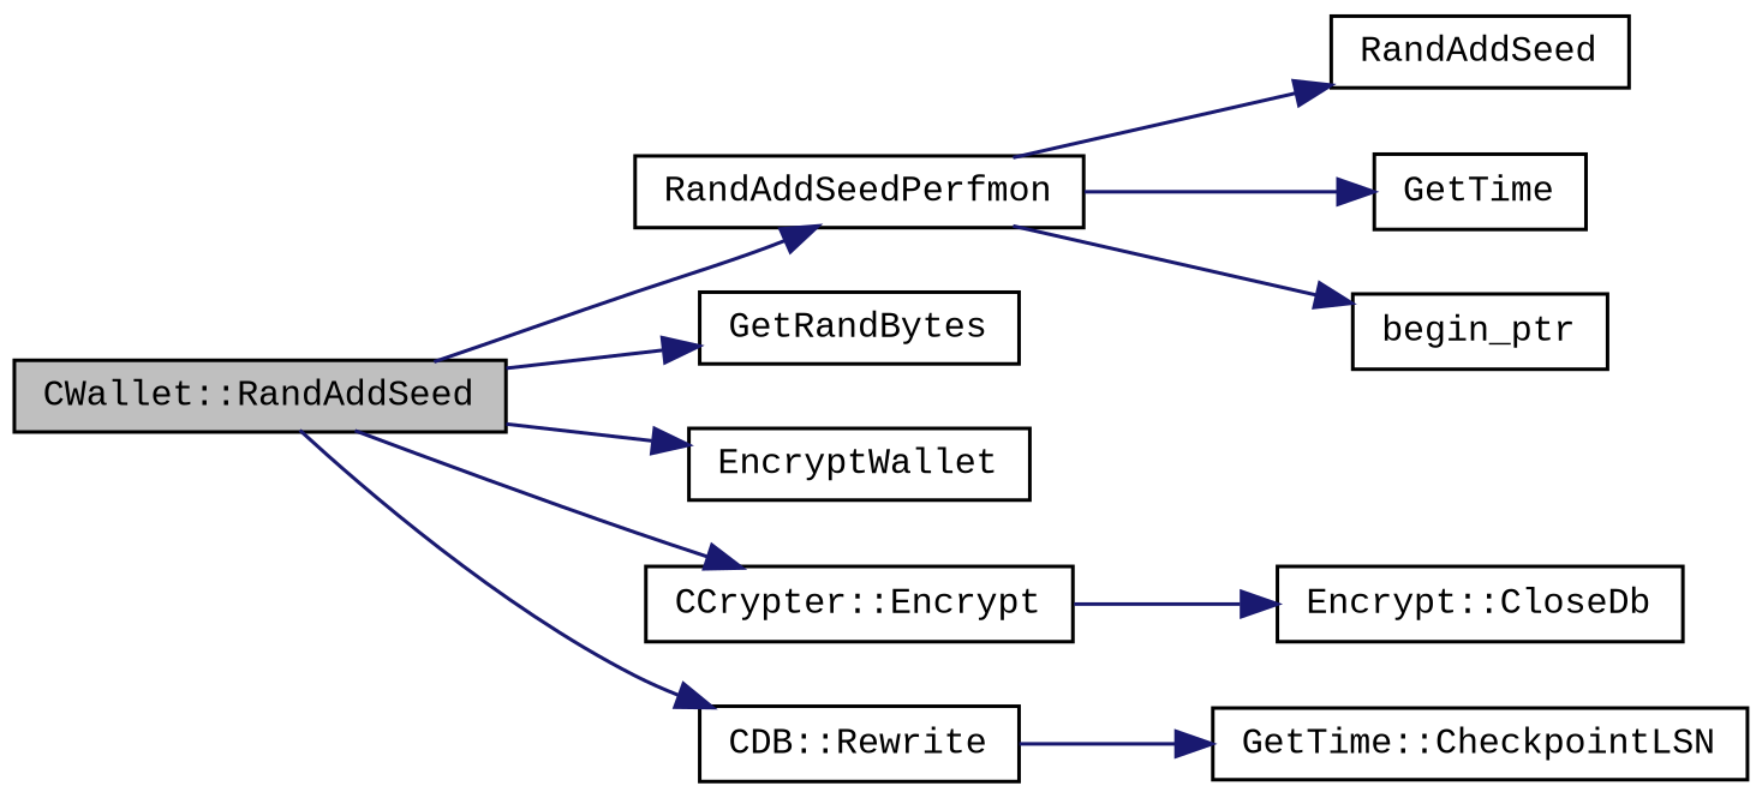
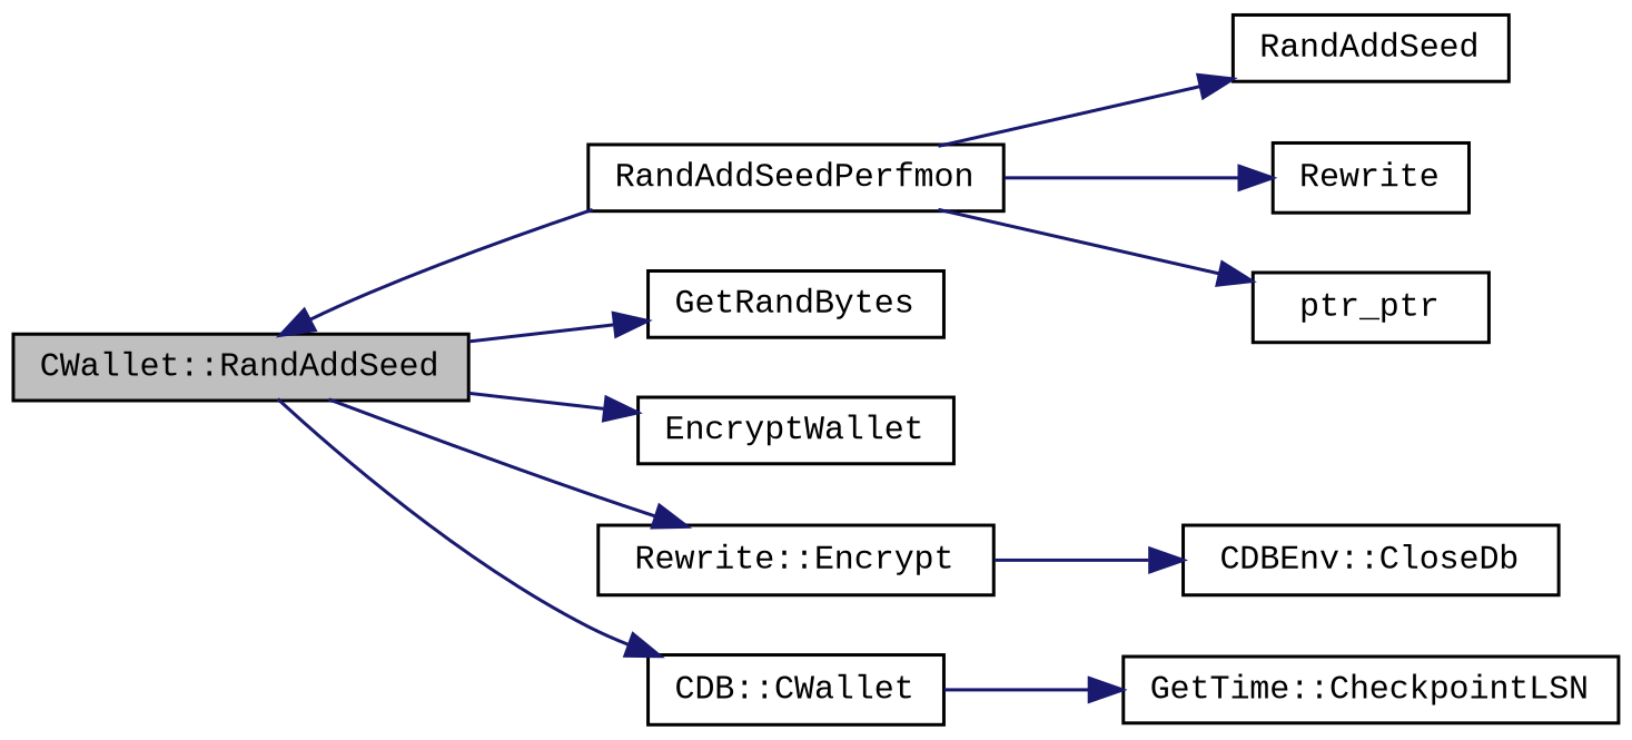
  digraph {
    fontname="Liberation Mono"
    rankdir=LR
    node [color=black fillcolor=white fontname="Liberation Mono" fontsize=10 shape=record style=filled]
    edge [color=midnightblue fontname="Liberation Mono" fontsize=10 labelfontname=Helvetica labelfontsize=10 style=solid]
    n1 [fillcolor=grey75 fontcolor=black height=0.2 label="CWallet::RandAddSeed" width=0.4]
    n2 [height=0.2 label=RandAddSeedPerfmon width=0.4]
    n3 [height=0.2 label=GetRandBytes width=0.4]
    n4 [height=0.2 label=EncryptWallet width=0.4]
-   n5 [height=0.2 label="CCrypter::Encrypt" width=0.4]
-   n6 [height=0.2 label="CDB::Rewrite" width=0.4]
+   n5 [height=0.2 label="Rewrite::Encrypt" width=0.4]
+   n6 [height=0.2 label="CDB::CWallet" width=0.4]
    n7 [height=0.2 label=RandAddSeed width=0.4]
-   n8 [height=0.2 label=GetTime width=0.4]
-   n9 [height=0.2 label=begin_ptr width=0.4]
-   n10 [height=0.2 label="Encrypt::CloseDb" width=0.4]
+   n8 [height=0.2 label=Rewrite width=0.4]
+   n9 [height=0.2 label=ptr_ptr width=0.4]
+   n10 [height=0.2 label="CDBEnv::CloseDb" width=0.4]
    n11 [height=0.2 label="GetTime::CheckpointLSN" width=0.4]
-   n1 -> n2
+   n2 -> n1
    n1 -> n3
    n1 -> n4
    n1 -> n5
    n1 -> n6
    n2 -> n7
    n2 -> n8
    n2 -> n9
    n5 -> n10
    n6 -> n11
  }
